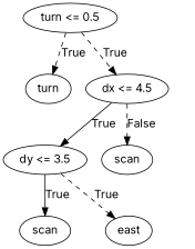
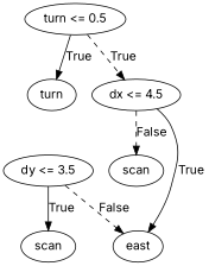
  digraph {
    fontname=Inter
    node [fontname=Inter]
    edge [fontname=Inter]
    n1 [label="turn <= 0.5"]
    n2 [label=turn]
    n3 [label="dx <= 4.5"]
    n4 [label="dy <= 3.5"]
    n5 [label=scan]
    n6 [label=scan]
    n7 [label=east]
-   n1 -> n2 [label=True style=dashed]
+   n1 -> n2 [label=True]
    n1 -> n3 [label=True style=dashed]
-   n3 -> n4 [label=True]
+   n3 -> n7 [label=True]
    n3 -> n5 [label=False style=dashed]
    n4 -> n6 [label=True]
-   n4 -> n7 [label=True style=dashed]
+   n4 -> n7 [label=False style=dashed]
  }
